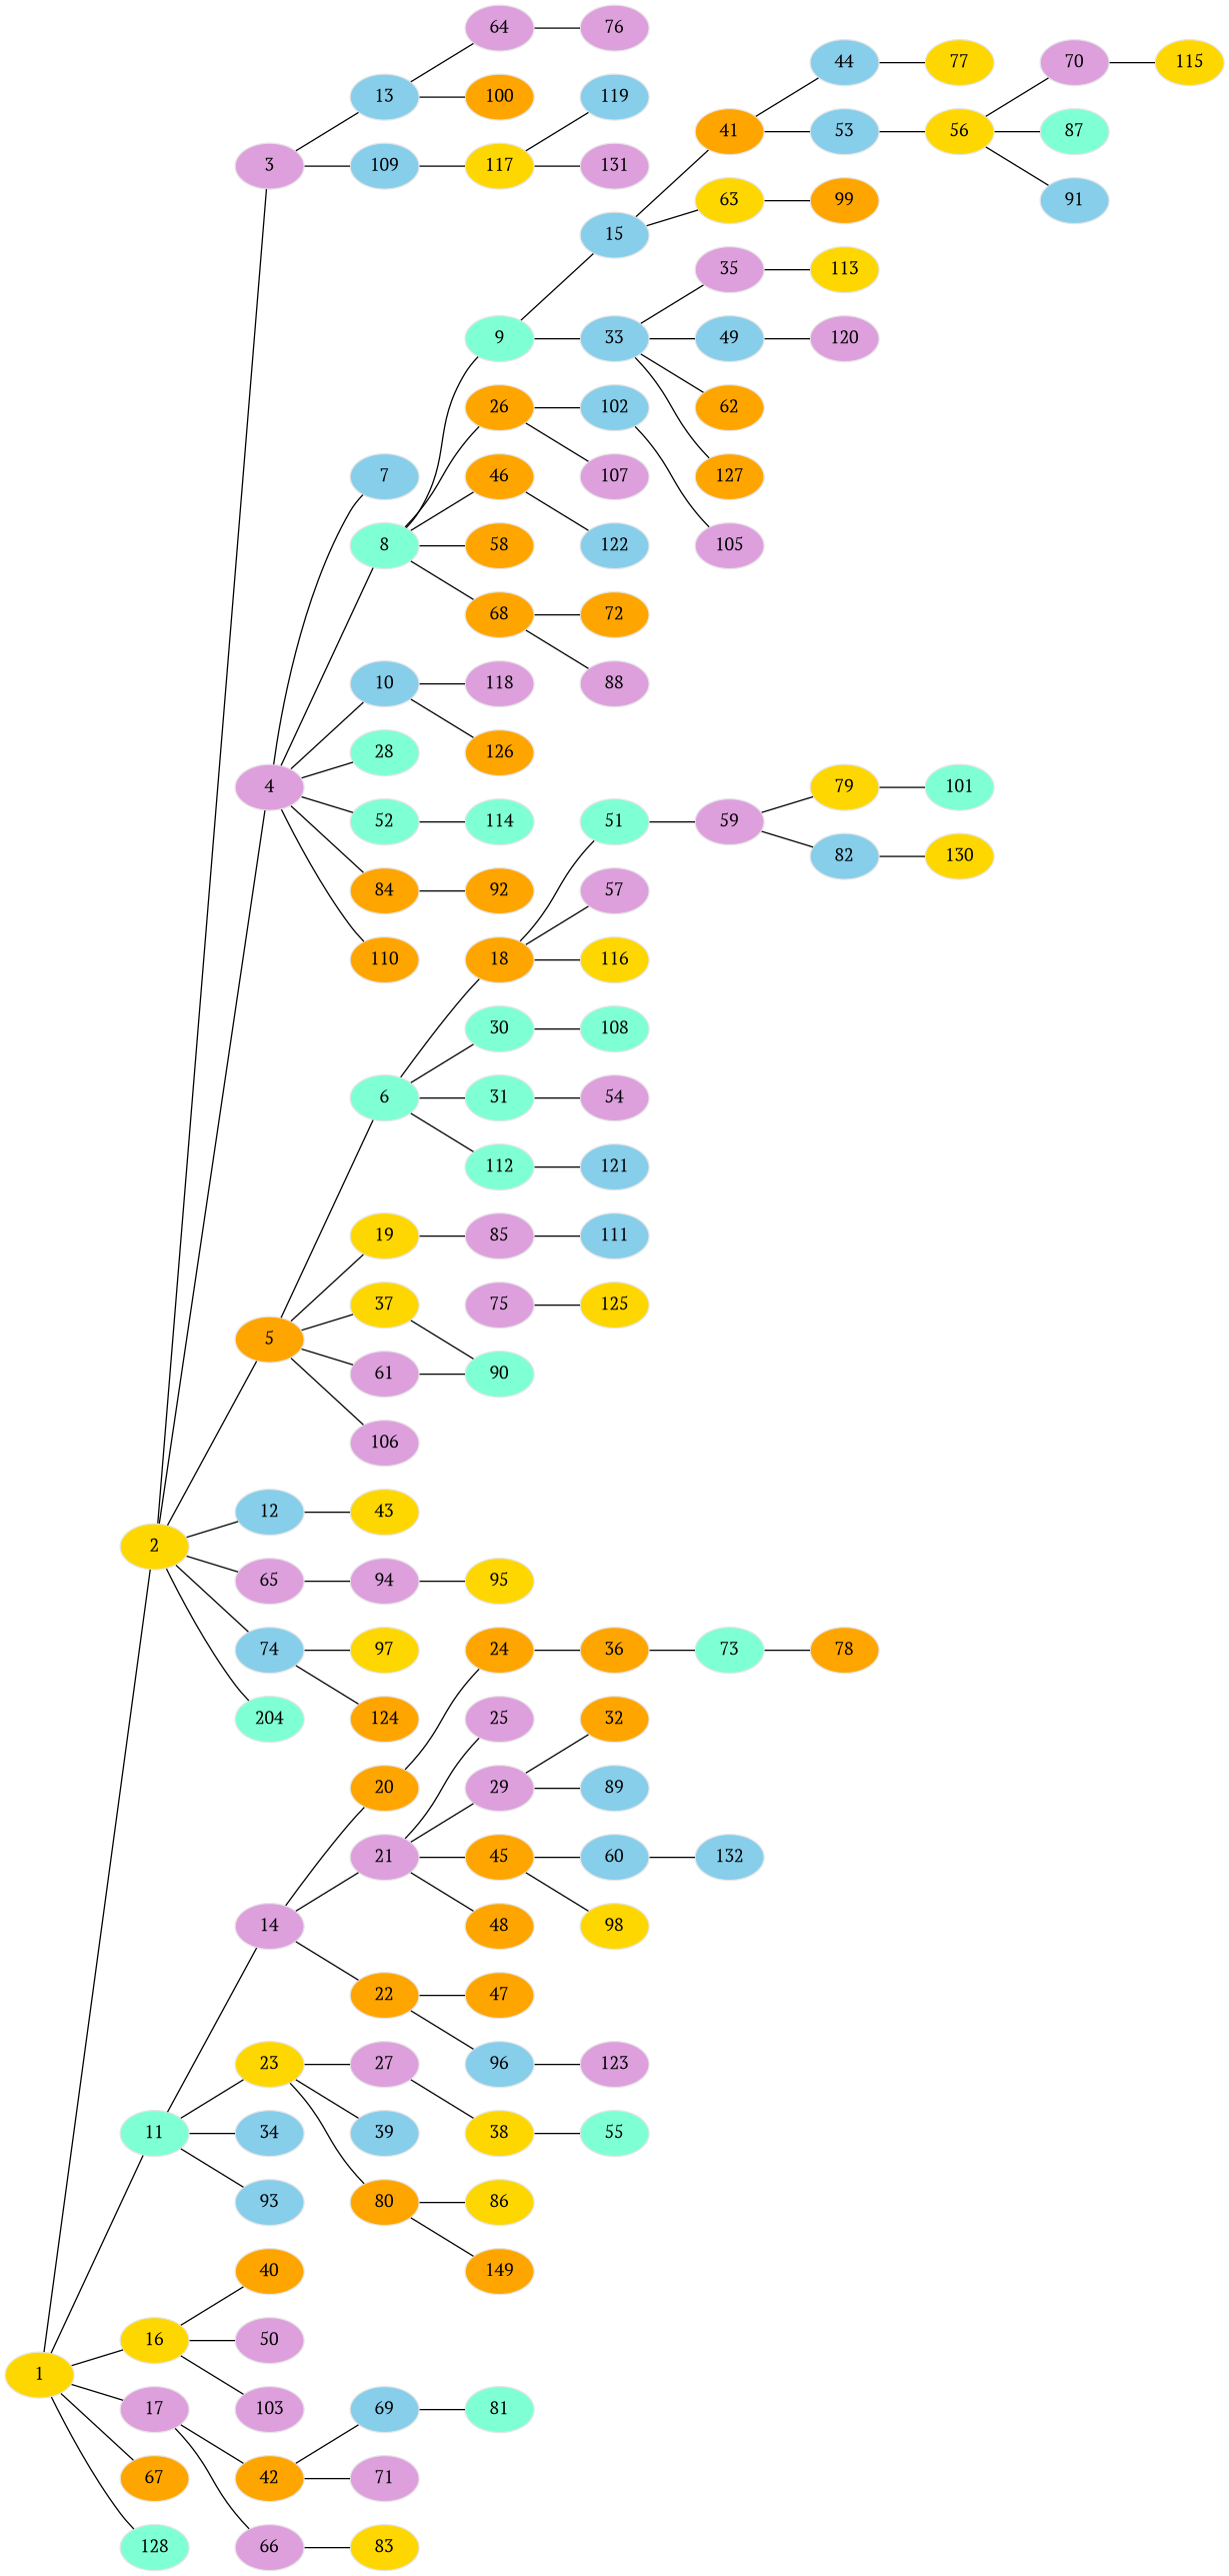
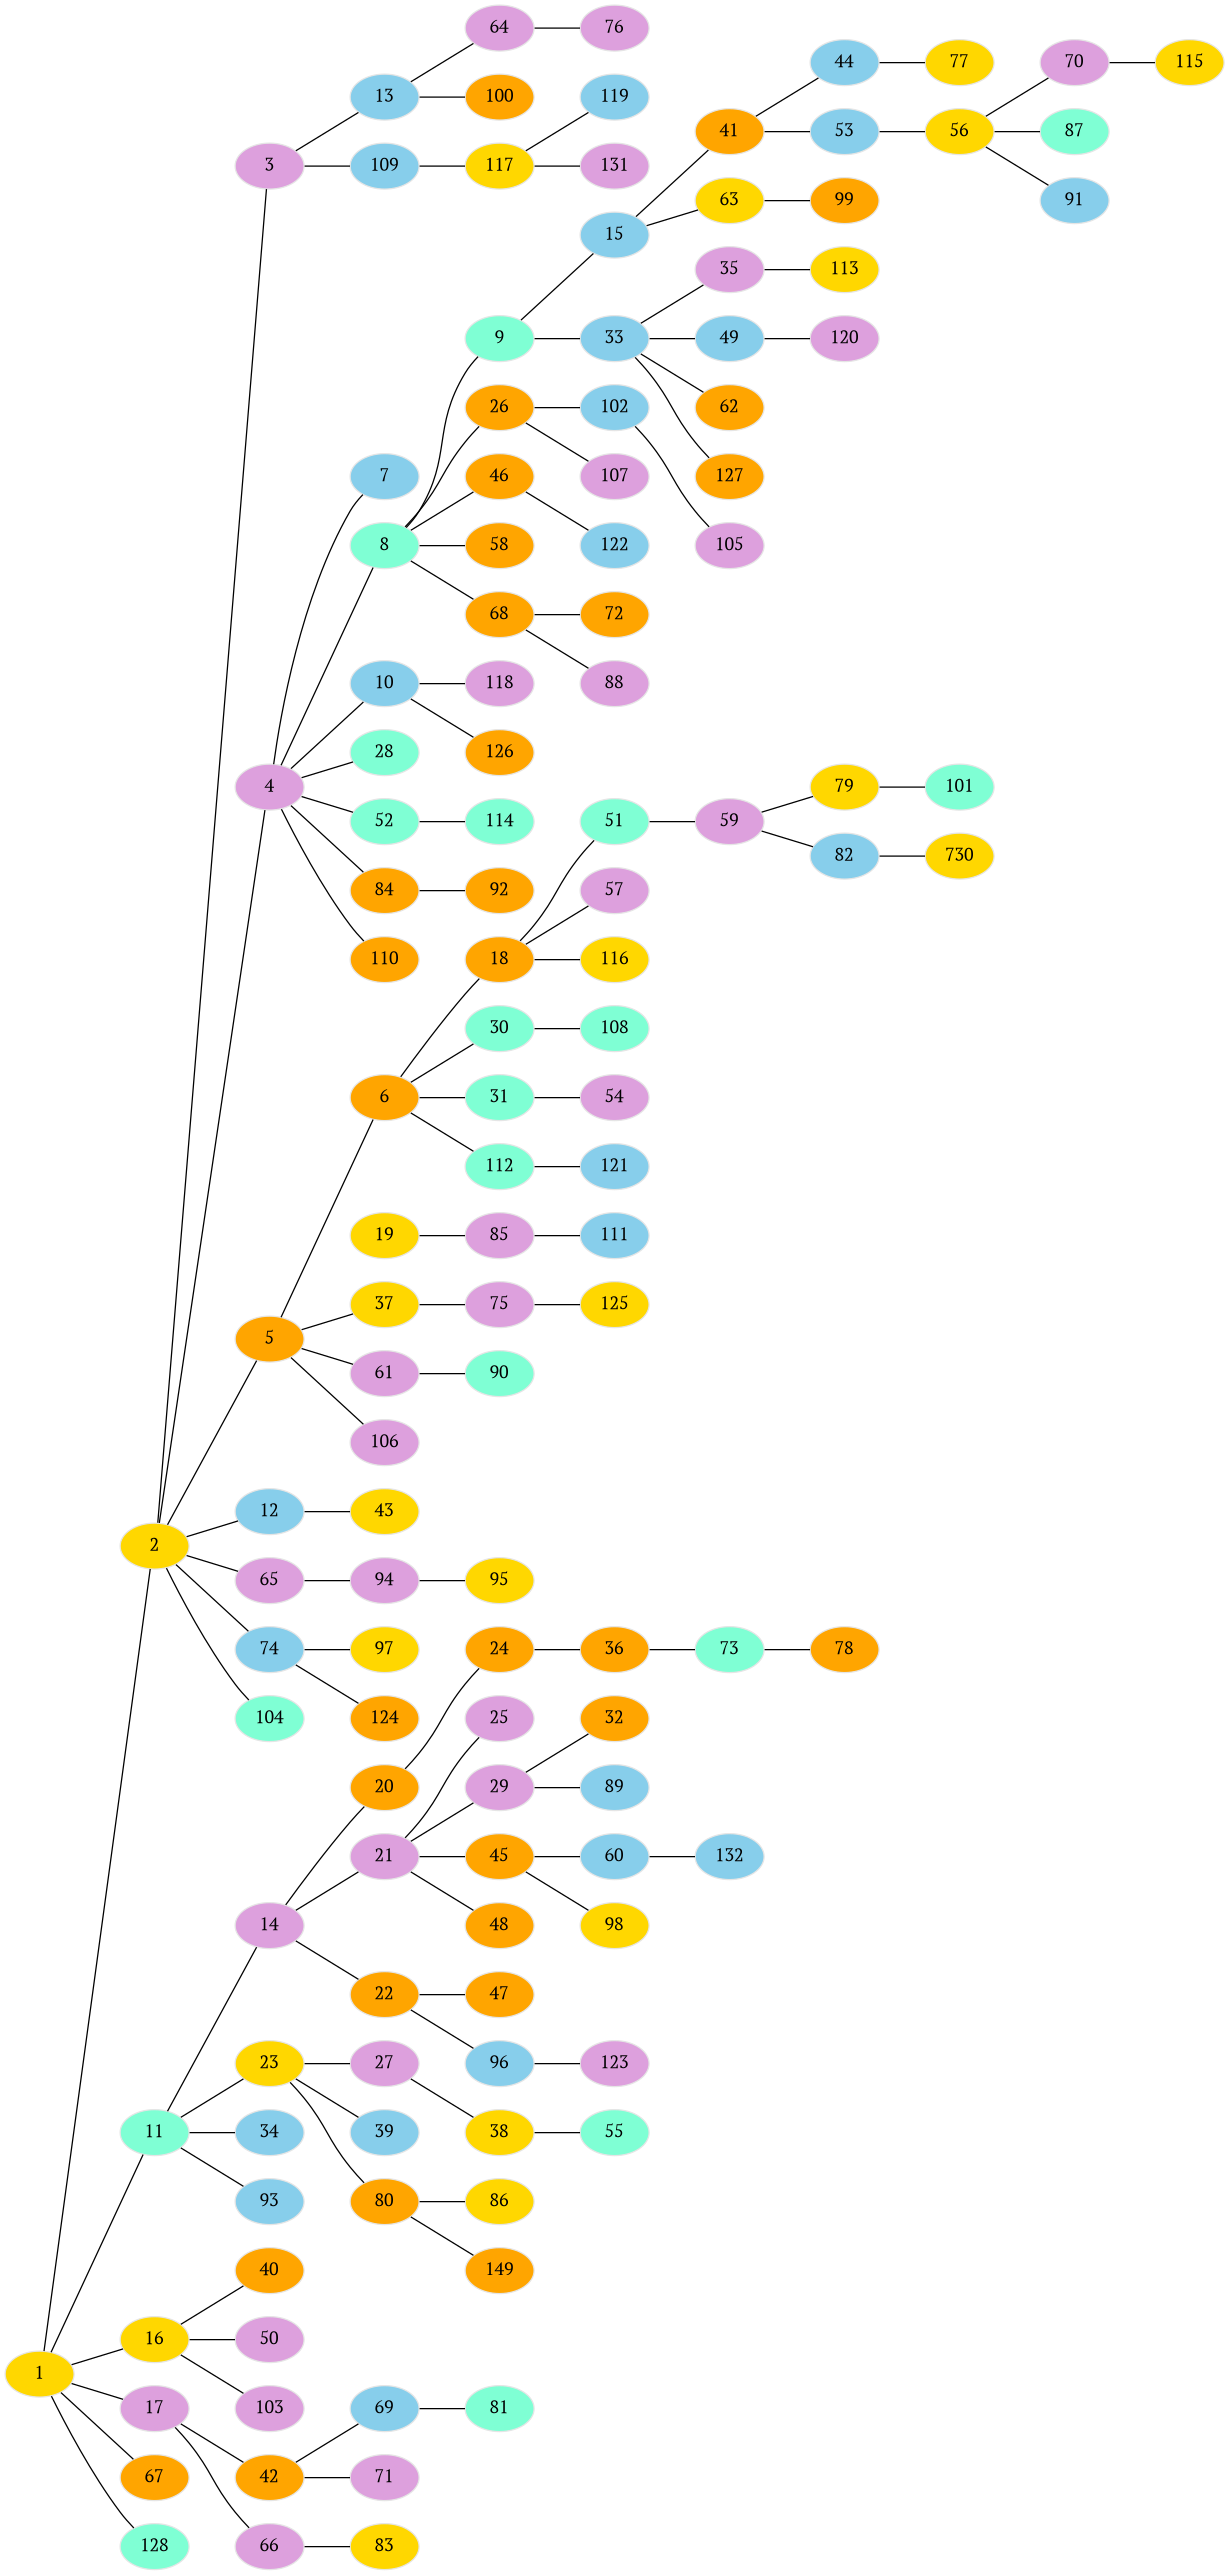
  graph {
    fontname="PT Serif"
    rankdir=LR
    node [color=gray90 fillcolor=plum fontname="PT Serif" style=filled]
    edge [fontname="PT Serif"]
    1 [fillcolor=gold]
    2 [fillcolor=gold]
    11 [fillcolor=aquamarine]
    16 [fillcolor=gold]
    17
    67 [fillcolor=orange]
    128 [fillcolor=aquamarine]
    3
    4
    5 [fillcolor=orange]
    12 [fillcolor=skyblue]
    65
    74 [fillcolor=skyblue]
-   104 [fillcolor=aquamarine label=204]
+   104 [fillcolor=aquamarine]
    14
    23 [fillcolor=gold]
    34 [fillcolor=skyblue]
    93 [fillcolor=skyblue]
    40 [fillcolor=orange]
    50
    103
    42 [fillcolor=orange]
    66
    13 [fillcolor=skyblue]
    109 [fillcolor=skyblue]
    7 [fillcolor=skyblue]
    8 [fillcolor=aquamarine]
    10 [fillcolor=skyblue]
    28 [fillcolor=aquamarine]
    52 [fillcolor=aquamarine]
    84 [fillcolor=orange]
    110 [fillcolor=orange]
-   6 [fillcolor=aquamarine]
+   6 [fillcolor=orange]
    19 [fillcolor=gold]
    37 [fillcolor=gold]
    61
    106
    43 [fillcolor=gold]
    94
    97 [fillcolor=gold]
    124 [fillcolor=orange]
    64
    100 [fillcolor=orange]
    117 [fillcolor=gold]
    9 [fillcolor=aquamarine]
    26 [fillcolor=orange]
    46 [fillcolor=orange]
    58 [fillcolor=orange]
    68 [fillcolor=orange]
    118
    126 [fillcolor=orange]
    114 [fillcolor=aquamarine]
    92 [fillcolor=orange]
    18 [fillcolor=orange]
    30 [fillcolor=aquamarine]
    31 [fillcolor=aquamarine]
    112 [fillcolor=aquamarine]
    85
    75
    90 [fillcolor=aquamarine]
    51 [fillcolor=aquamarine]
    57
    116 [fillcolor=gold]
    108 [fillcolor=aquamarine]
    54
    121 [fillcolor=skyblue]
    15 [fillcolor=skyblue]
    33 [fillcolor=skyblue]
    102 [fillcolor=skyblue]
    107
    122 [fillcolor=skyblue]
    72 [fillcolor=orange]
    88
    41 [fillcolor=orange]
    63 [fillcolor=gold]
    35
    49 [fillcolor=skyblue]
    62 [fillcolor=orange]
    127 [fillcolor=orange]
    20 [fillcolor=orange]
    21
    22 [fillcolor=orange]
    27
    39 [fillcolor=skyblue]
    80 [fillcolor=orange]
    76
    24 [fillcolor=orange]
    25
    29
    45 [fillcolor=orange]
    48 [fillcolor=orange]
    47 [fillcolor=orange]
    96 [fillcolor=skyblue]
    44 [fillcolor=skyblue]
    53 [fillcolor=skyblue]
    99 [fillcolor=orange]
    69 [fillcolor=skyblue]
    71
    83 [fillcolor=gold]
    59
    111 [fillcolor=skyblue]
    36 [fillcolor=orange]
    32 [fillcolor=orange]
    89 [fillcolor=skyblue]
    60 [fillcolor=skyblue]
    98 [fillcolor=gold]
    123
    38 [fillcolor=gold]
    86 [fillcolor=gold]
    n110 [fillcolor=orange label=149]
    73 [fillcolor=aquamarine]
    105
    55 [fillcolor=aquamarine]
    113 [fillcolor=gold]
    120
    78 [fillcolor=orange]
    125 [fillcolor=gold]
    77 [fillcolor=gold]
    56 [fillcolor=gold]
    81 [fillcolor=aquamarine]
    132 [fillcolor=skyblue]
    79 [fillcolor=gold]
    82 [fillcolor=skyblue]
    70
    87 [fillcolor=aquamarine]
    91 [fillcolor=skyblue]
    115 [fillcolor=gold]
    101 [fillcolor=aquamarine]
-   130 [fillcolor=gold]
+   130 [fillcolor=gold label=730]
    95 [fillcolor=gold]
    119 [fillcolor=skyblue]
    131
    1 -- 2
    1 -- 11
    1 -- 16
    1 -- 17
    1 -- 67
    1 -- 128
    2 -- 3
    2 -- 4
    2 -- 5
    2 -- 12
    2 -- 65
    2 -- 74
    2 -- 104
    11 -- 14
    11 -- 23
    11 -- 34
    11 -- 93
    16 -- 40
    16 -- 50
    16 -- 103
    17 -- 42
    17 -- 66
    3 -- 13
    3 -- 109
    4 -- 7
    4 -- 8
    4 -- 10
    4 -- 28
    4 -- 52
    4 -- 84
    4 -- 110
    5 -- 6
-   5 -- 19
    5 -- 37
    5 -- 61
    5 -- 106
    12 -- 43
    65 -- 94
    74 -- 97
    74 -- 124
    14 -- 20
    14 -- 21
    14 -- 22
    23 -- 27
    23 -- 39
    23 -- 80
    42 -- 69
    42 -- 71
    66 -- 83
    13 -- 64
    13 -- 100
    109 -- 117
    8 -- 9
    8 -- 26
    8 -- 46
    8 -- 58
    8 -- 68
    10 -- 118
    10 -- 126
    52 -- 114
    84 -- 92
    6 -- 18
    6 -- 30
    6 -- 31
    6 -- 112
    19 -- 85
-   37 -- 90
+   37 -- 75
    61 -- 90
    94 -- 95
    64 -- 76
    117 -- 119
    117 -- 131
    9 -- 15
    9 -- 33
    26 -- 102
    26 -- 107
    46 -- 122
    68 -- 72
    68 -- 88
    18 -- 51
    18 -- 57
    18 -- 116
    30 -- 108
    31 -- 54
    112 -- 121
    85 -- 111
    75 -- 125
    51 -- 59
    15 -- 41
    15 -- 63
    33 -- 35
    33 -- 49
    33 -- 62
    33 -- 127
    102 -- 105
    41 -- 44
    41 -- 53
    63 -- 99
    35 -- 113
    49 -- 120
    20 -- 24
    21 -- 25
    21 -- 29
    21 -- 45
    21 -- 48
    22 -- 47
    22 -- 96
    27 -- 38
    80 -- 86
    80 -- n110
    24 -- 36
    29 -- 32
    29 -- 89
    45 -- 60
    45 -- 98
    96 -- 123
    44 -- 77
    53 -- 56
    69 -- 81
    59 -- 79
    59 -- 82
    36 -- 73
    60 -- 132
    38 -- 55
    73 -- 78
    56 -- 70
    56 -- 87
    56 -- 91
    79 -- 101
    82 -- 130
    70 -- 115
  }
